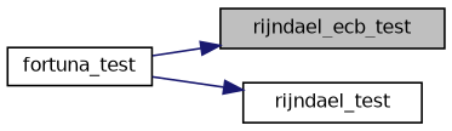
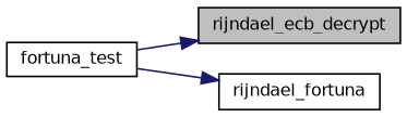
  digraph {
    rankdir=RL
    node [color=black fillcolor=white fontname=Helvetica fontsize=10 shape=record style=filled]
    edge [color=midnightblue dir=back fontname=Helvetica fontsize=10 labelfontname=Helvetica labelfontsize=10 style=solid]
-   n1 [fillcolor=grey75 fontcolor=black height=0.2 label=rijndael_ecb_test width=0.4]
+   n1 [fillcolor=grey75 fontcolor=black height=0.2 label=rijndael_ecb_decrypt width=0.4]
    n2 [height=0.2 label=fortuna_test width=0.4]
-   n3 [height=0.2 label=rijndael_test width=0.4]
+   n3 [height=0.2 label=rijndael_fortuna width=0.4]
    n1 -> n2
    n3 -> n2
  }
